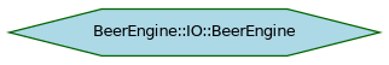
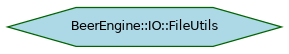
  digraph {
    rankdir=TB
-   n1 [color=darkgreen fillcolor=lightblue fontname=Helvetica fontsize=10 height=0.2 label="BeerEngine::IO::BeerEngine" shape=hexagon style=filled width=0.4]
+   n1 [color=darkgreen fillcolor=lightblue fontname=Helvetica fontsize=10 height=0.2 label="BeerEngine::IO::FileUtils" shape=hexagon style=filled width=0.4]
  }
